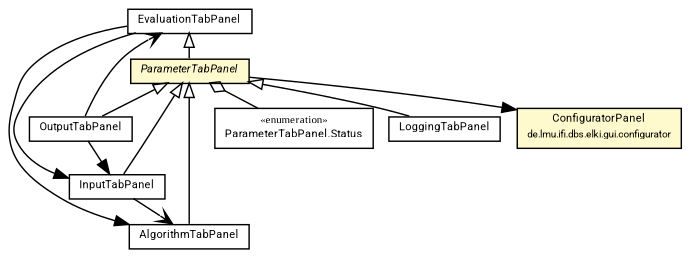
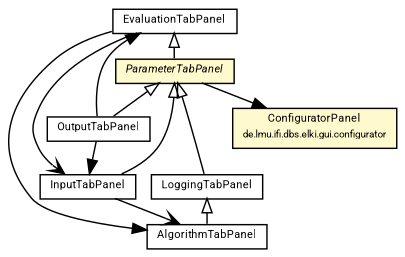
  digraph {
    fontname="Liberation Serif"
    nodesep=0.15
    rankdir=TB
    ranksep=0.25
    node [fontcolor=black fontname="Liberation Serif" fontsize=8 margin=0 shape=plaintext]
    edge [color=black fontname="Liberation Serif" fontsize=7 labelfontname=Roboto labelfontsize=7 weight=1]
    n1 [height=0 label=<<table title="de.lmu.ifi.dbs.elki.gui.multistep.panels.AlgorithmTabPanel" border="0" cellborder="1" cellspacing="0" cellpadding="2" href="AlgorithmTabPanel.html" target="_parent"> 		<tr><td><table border="0" cellspacing="0" cellpadding="1"> 		<tr><td align="center" balign="center"> <font face="Roboto">AlgorithmTabPanel</font> </td></tr> 		</table></td></tr> 		</table>> width=0]
    n2 [height=0 label=<<table title="de.lmu.ifi.dbs.elki.gui.multistep.panels.InputTabPanel" border="0" cellborder="1" cellspacing="0" cellpadding="2" href="InputTabPanel.html" target="_parent"> 		<tr><td><table border="0" cellspacing="0" cellpadding="1"> 		<tr><td align="center" balign="center"> <font face="Roboto">InputTabPanel</font> </td></tr> 		</table></td></tr> 		</table>> width=0]
    n3 [height=0 label=<<table title="de.lmu.ifi.dbs.elki.gui.multistep.panels.EvaluationTabPanel" border="0" cellborder="1" cellspacing="0" cellpadding="2" href="EvaluationTabPanel.html" target="_parent"> 		<tr><td><table border="0" cellspacing="0" cellpadding="1"> 		<tr><td align="center" balign="center"> <font face="Roboto">EvaluationTabPanel</font> </td></tr> 		</table></td></tr> 		</table>> width=0]
    n4 [height=0 label=<<table title="de.lmu.ifi.dbs.elki.gui.multistep.panels.ParameterTabPanel" border="0" cellborder="1" cellspacing="0" cellpadding="2" bgcolor="lemonChiffon" href="ParameterTabPanel.html" target="_parent"> 		<tr><td><table border="0" cellspacing="0" cellpadding="1"> 		<tr><td align="center" balign="center"> <font face="Roboto"><i>ParameterTabPanel</i></font> </td></tr> 		</table></td></tr> 		</table>> width=0]
    n5 [height=0 label=<<table title="de.lmu.ifi.dbs.elki.gui.multistep.panels.OutputTabPanel" border="0" cellborder="1" cellspacing="0" cellpadding="2" href="OutputTabPanel.html" target="_parent"> 		<tr><td><table border="0" cellspacing="0" cellpadding="1"> 		<tr><td align="center" balign="center"> <font face="Roboto">OutputTabPanel</font> </td></tr> 		</table></td></tr> 		</table>> width=0]
-   n6 [height=0 label=<<table title="de.lmu.ifi.dbs.elki.gui.multistep.panels.ParameterTabPanel.Status" border="0" cellborder="1" cellspacing="0" cellpadding="2" href="ParameterTabPanel.Status.html" target="_parent"> 		<tr><td><table border="0" cellspacing="0" cellpadding="1"> 		<tr><td align="center" balign="center"> &#171;enumeration&#187; </td></tr> 		<tr><td align="center" balign="center"> <font face="Roboto">ParameterTabPanel.Status</font> </td></tr> 		</table></td></tr> 		</table>> width=0]
    n7 [height=0 label=<<table title="de.lmu.ifi.dbs.elki.gui.multistep.panels.LoggingTabPanel" border="0" cellborder="1" cellspacing="0" cellpadding="2" href="LoggingTabPanel.html" target="_parent"> 		<tr><td><table border="0" cellspacing="0" cellpadding="1"> 		<tr><td align="center" balign="center"> <font face="Roboto">LoggingTabPanel</font> </td></tr> 		</table></td></tr> 		</table>> width=0]
    n8 [height=0 label=<<table title="de.lmu.ifi.dbs.elki.gui.configurator.ConfiguratorPanel" border="0" cellborder="1" cellspacing="0" cellpadding="2" bgcolor="LemonChiffon" href="../../configurator/ConfiguratorPanel.html" target="_parent"> 		<tr><td><table border="0" cellspacing="0" cellpadding="1"> 		<tr><td align="center" balign="center"> <font face="Roboto">ConfiguratorPanel</font> </td></tr> 		<tr><td align="center" balign="center"> <font face="Roboto" point-size="7.0">de.lmu.ifi.dbs.elki.gui.configurator</font> </td></tr> 		</table></td></tr> 		</table>> width=0]
    n2 -> n1 [arrowhead=open]
    n3 -> n1 [arrowhead=normal]
-   n3 -> n2 [arrowhead=normal]
+   n3 -> n2 [arrowhead=open]
    n3 -> n4 [arrowtail=empty dir=back weight=10]
-   n4 -> n1 [arrowtail=empty dir=back weight=10]
+   n7 -> n1 [arrowtail=empty dir=back weight=10]
    n4 -> n2 [arrowtail=empty dir=back weight=10]
    n4 -> n5 [arrowtail=empty dir=back weight=10]
-   n4 -> n6 [arrowhead=none arrowtail=ediamond dir=back weight=4]
    n4 -> n7 [arrowtail=empty dir=back weight=10]
    n4 -> n8 [arrowhead=normal]
    n5 -> n2 [arrowhead=normal]
-   n5 -> n3 [arrowhead=open]
+   n5 -> n3 [arrowhead=normal]
  }
